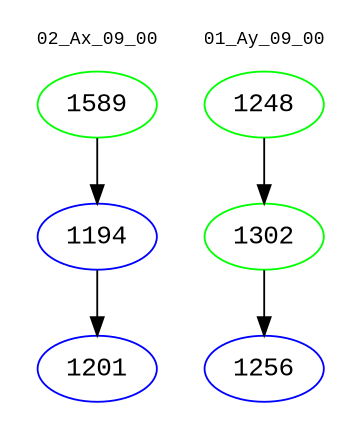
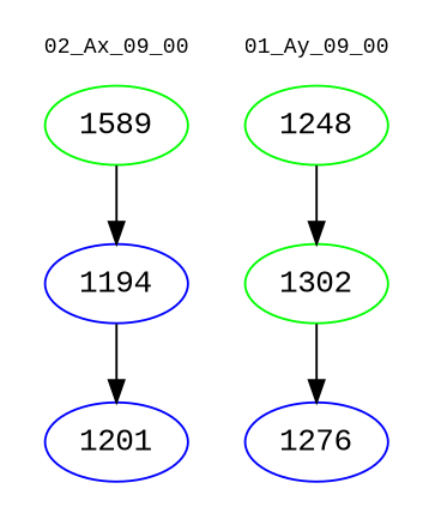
  digraph {
    fontname="Liberation Mono"
    node [color=green fontname="Liberation Mono"]
    edge [color=black fontname="Liberation Mono"]
    n1 [label=1589]
    n2 [color=blue label=1194]
    n3 [color=blue label=1201]
    n4 [label=1248]
    n5 [label=1302]
-   n6 [color=blue label=1256]
+   n6 [color=blue label=1276]
    subgraph cluster_1 {
      color=white
      fontsize=10
      label="02_Ax_09_00"
      n1
      n2
      n3
    }
    subgraph cluster_2 {
      color=white
      fontsize=10
      label="01_Ay_09_00"
      n4
      n5
      n6
    }
    n1 -> n2
    n2 -> n3
    n4 -> n5
    n5 -> n6
  }
